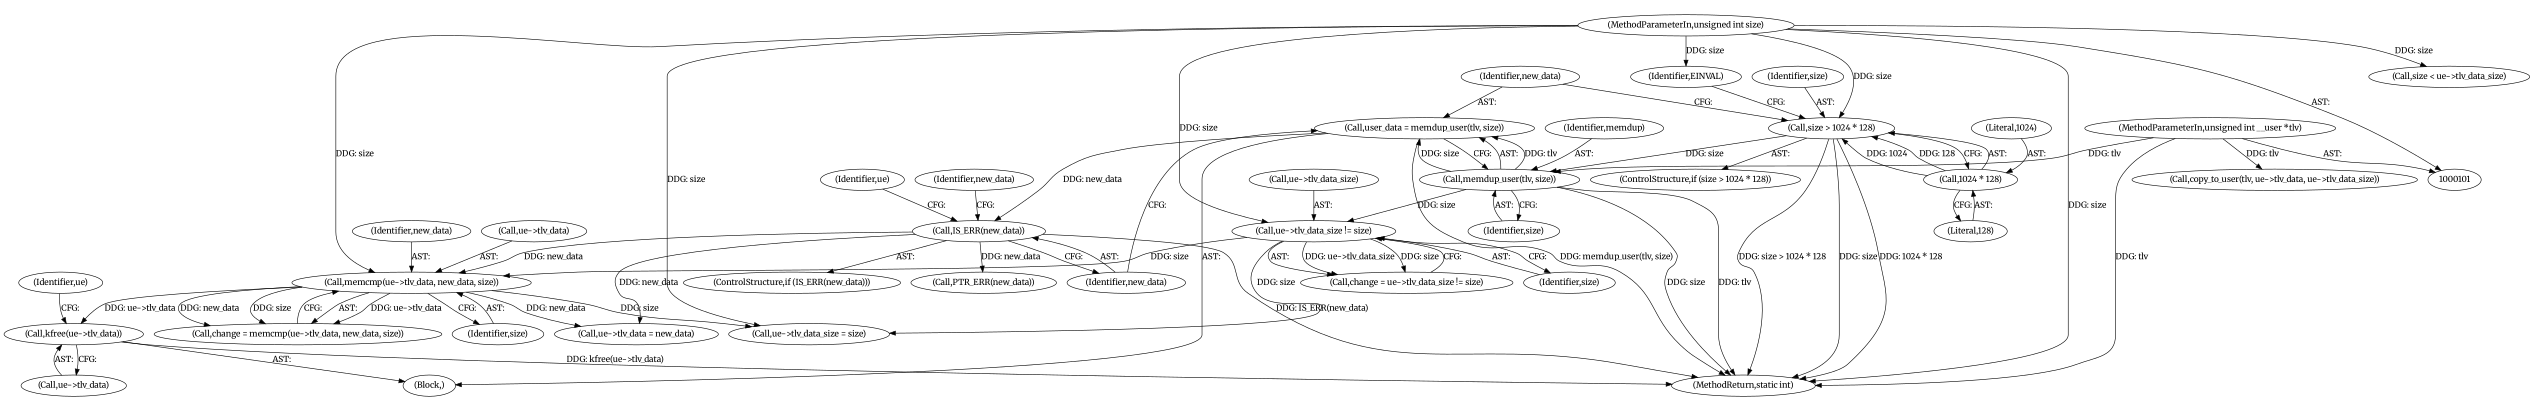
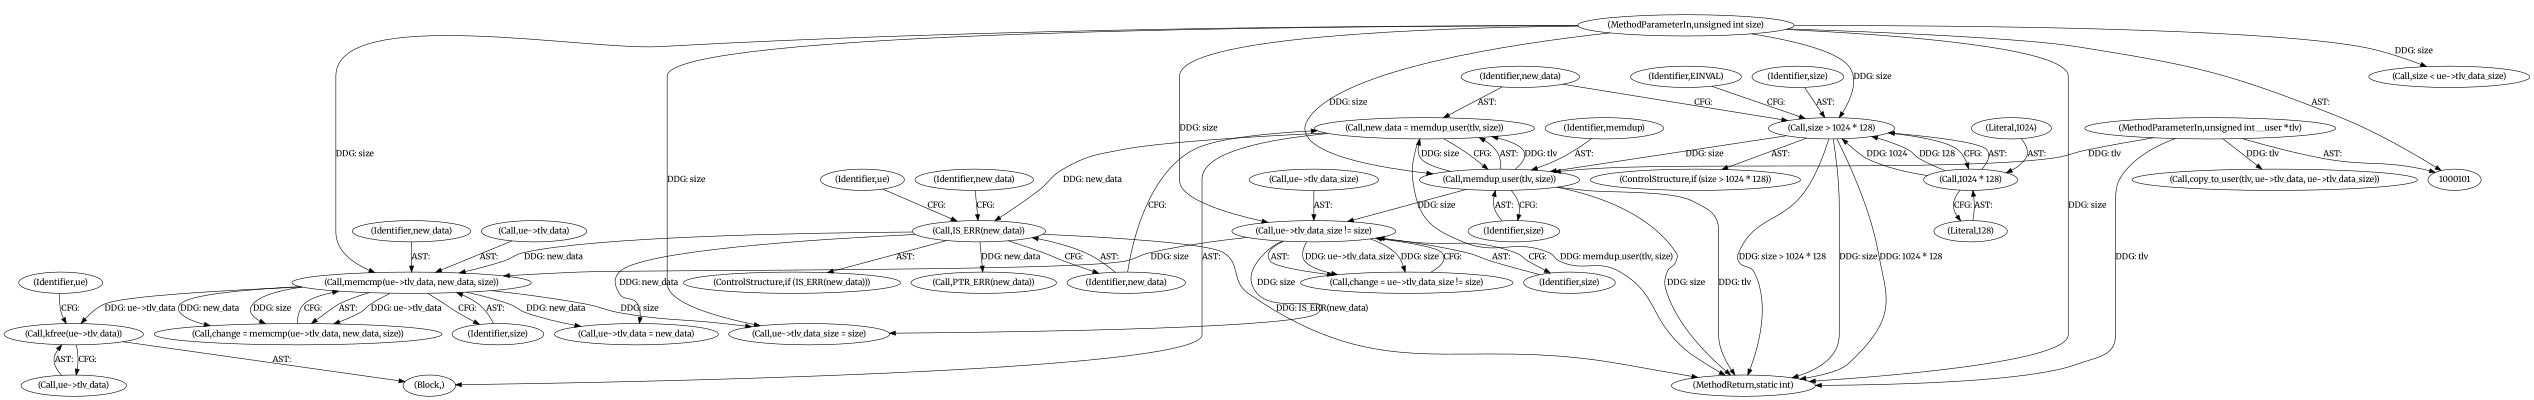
  digraph {
    fontname=Merriweather
    node [fontname=Merriweather]
    edge [fontname=Merriweather]
    n1 [label="(Call,kfree(ue->tlv_data))"]
    n2 [label="(Block,)"]
    n3 [label="(MethodReturn,static int)"]
    n4 [label="(Call,ue->tlv_data)"]
    n5 [label="(Call,memcmp(ue->tlv_data, new_data, size))"]
    n6 [label="(Call,ue->tlv_data_size = size)"]
    n7 [label="(Identifier,size)"]
    n8 [label="(Call,change = memcmp(ue->tlv_data, new_data, size))"]
    n9 [label="(Call,ue->tlv_data = new_data)"]
    n10 [label="(Call,IS_ERR(new_data))"]
    n11 [label="(Identifier,new_data)"]
    n12 [label="(ControlStructure,if (IS_ERR(new_data)))"]
    n13 [label="(Call,PTR_ERR(new_data))"]
-   n14 [label="(Call,user_data = memdup_user(tlv, size))"]
+   n14 [label="(Call,new_data = memdup_user(tlv, size))"]
    n15 [label="(Call,memdup_user(tlv, size))"]
    n16 [label="(Call,ue->tlv_data_size != size)"]
    n17 [label="(Identifier,size)"]
    n18 [label="(Identifier,size)"]
    n19 [label="(Call,change = ue->tlv_data_size != size)"]
    n20 [label="(MethodParameterIn,unsigned int __user *tlv)"]
    n21 [label="(Call,copy_to_user(tlv, ue->tlv_data, ue->tlv_data_size))"]
    1000101
    n23 [label="(Call,size > 1024 * 128)"]
    n24 [label="(Call,1024 * 128)"]
    n25 [label="(ControlStructure,if (size > 1024 * 128))"]
    n26 [label="(Literal,128)"]
    n27 [label="(MethodParameterIn,unsigned int size)"]
    n28 [label="(Call,size < ue->tlv_data_size)"]
    n29 [label="(Identifier,new_data)"]
    n30 [label="(Identifier,new_data)"]
    n31 [label="(Identifier,ue)"]
    n32 [label="(Identifier,memdup)"]
    n33 [label="(Call,ue->tlv_data_size)"]
    n34 [label="(Identifier,new_data)"]
    n35 [label="(Identifier,EINVAL)"]
    n36 [label="(Identifier,size)"]
    n37 [label="(Literal,1024)"]
    n38 [label="(Call,ue->tlv_data)"]
    n39 [label="(Identifier,ue)"]
    n1 -> n2 [label="AST: "]
-   n1 -> n3 [label="DDG: kfree(ue->tlv_data)"]
    n1 -> n4 [label="CFG: "]
    n4 -> n1 [label="AST: "]
    n5 -> n1 [label="DDG: ue->tlv_data"]
    n5 -> n6 [label="DDG: size"]
    n5 -> n7 [label="CFG: "]
    n5 -> n8 [label="AST: "]
    n5 -> n8 [label="DDG: ue->tlv_data"]
    n5 -> n8 [label="DDG: new_data"]
    n5 -> n8 [label="DDG: size"]
    n5 -> n9 [label="DDG: new_data"]
    n7 -> n5 [label="AST: "]
    n8 -> n5 [label="CFG: "]
    n10 -> n3 [label="DDG: IS_ERR(new_data)"]
    n10 -> n5 [label="DDG: new_data"]
    n10 -> n9 [label="DDG: new_data"]
    n10 -> n11 [label="CFG: "]
    n10 -> n12 [label="AST: "]
    n10 -> n13 [label="DDG: new_data"]
    n11 -> n10 [label="AST: "]
    n11 -> n14 [label="CFG: "]
    n14 -> n2 [label="AST: "]
    n14 -> n3 [label="DDG: memdup_user(tlv, size)"]
    n14 -> n10 [label="DDG: new_data"]
    n14 -> n15 [label="CFG: "]
    n15 -> n3 [label="DDG: tlv"]
    n15 -> n3 [label="DDG: size"]
    n15 -> n14 [label="AST: "]
    n15 -> n14 [label="DDG: tlv"]
    n15 -> n14 [label="DDG: size"]
    n15 -> n16 [label="DDG: size"]
    n15 -> n17 [label="CFG: "]
    n16 -> n5 [label="DDG: size"]
    n16 -> n6 [label="DDG: size"]
    n16 -> n18 [label="CFG: "]
    n16 -> n19 [label="AST: "]
    n16 -> n19 [label="DDG: ue->tlv_data_size"]
    n16 -> n19 [label="DDG: size"]
    n17 -> n15 [label="AST: "]
    n18 -> n16 [label="AST: "]
    n19 -> n16 [label="CFG: "]
    n20 -> n3 [label="DDG: tlv"]
    n20 -> n15 [label="DDG: tlv"]
    n20 -> n21 [label="DDG: tlv"]
    n20 -> 1000101 [label="AST: "]
    n23 -> n3 [label="DDG: 1024 * 128"]
    n23 -> n3 [label="DDG: size"]
    n23 -> n3 [label="DDG: size > 1024 * 128"]
    n23 -> n15 [label="DDG: size"]
    n23 -> n24 [label="CFG: "]
    n23 -> n25 [label="AST: "]
    n24 -> n23 [label="AST: "]
    n24 -> n23 [label="DDG: 1024"]
    n24 -> n23 [label="DDG: 128"]
    n24 -> n26 [label="CFG: "]
    n26 -> n24 [label="AST: "]
    n27 -> n3 [label="DDG: size"]
    n27 -> n5 [label="DDG: size"]
    n27 -> n6 [label="DDG: size"]
-   n27 -> n35 [label="DDG: size"]
+   n27 -> n15 [label="DDG: size"]
    n27 -> n16 [label="DDG: size"]
    n27 -> 1000101 [label="AST: "]
    n27 -> n23 [label="DDG: size"]
    n27 -> n28 [label="DDG: size"]
    n29 -> n5 [label="AST: "]
    n30 -> n10 [label="CFG: "]
    n31 -> n10 [label="CFG: "]
    n32 -> n15 [label="AST: "]
    n33 -> n16 [label="AST: "]
    n34 -> n14 [label="AST: "]
    n34 -> n23 [label="CFG: "]
    n35 -> n23 [label="CFG: "]
    n36 -> n23 [label="AST: "]
    n37 -> n24 [label="AST: "]
    n38 -> n5 [label="AST: "]
    n39 -> n1 [label="CFG: "]
  }
